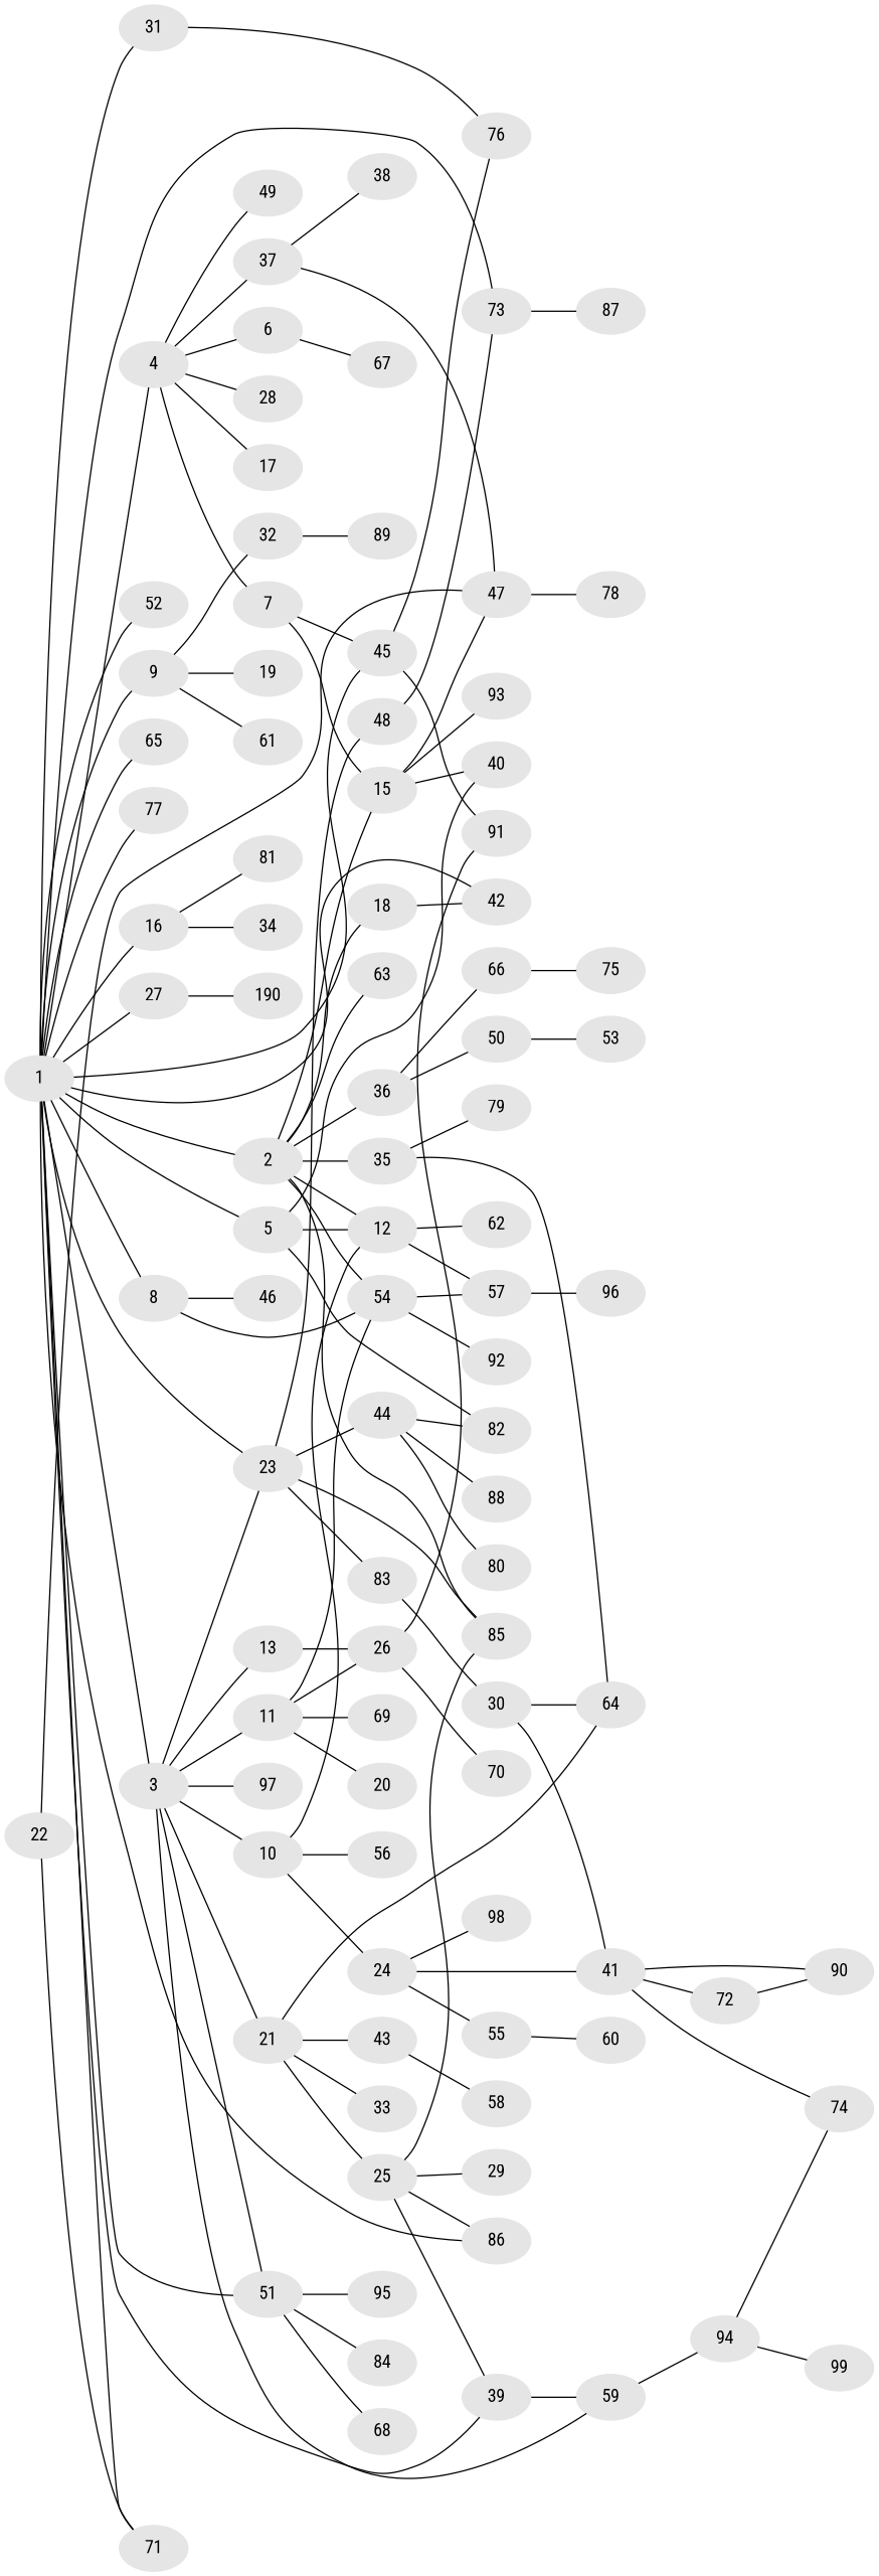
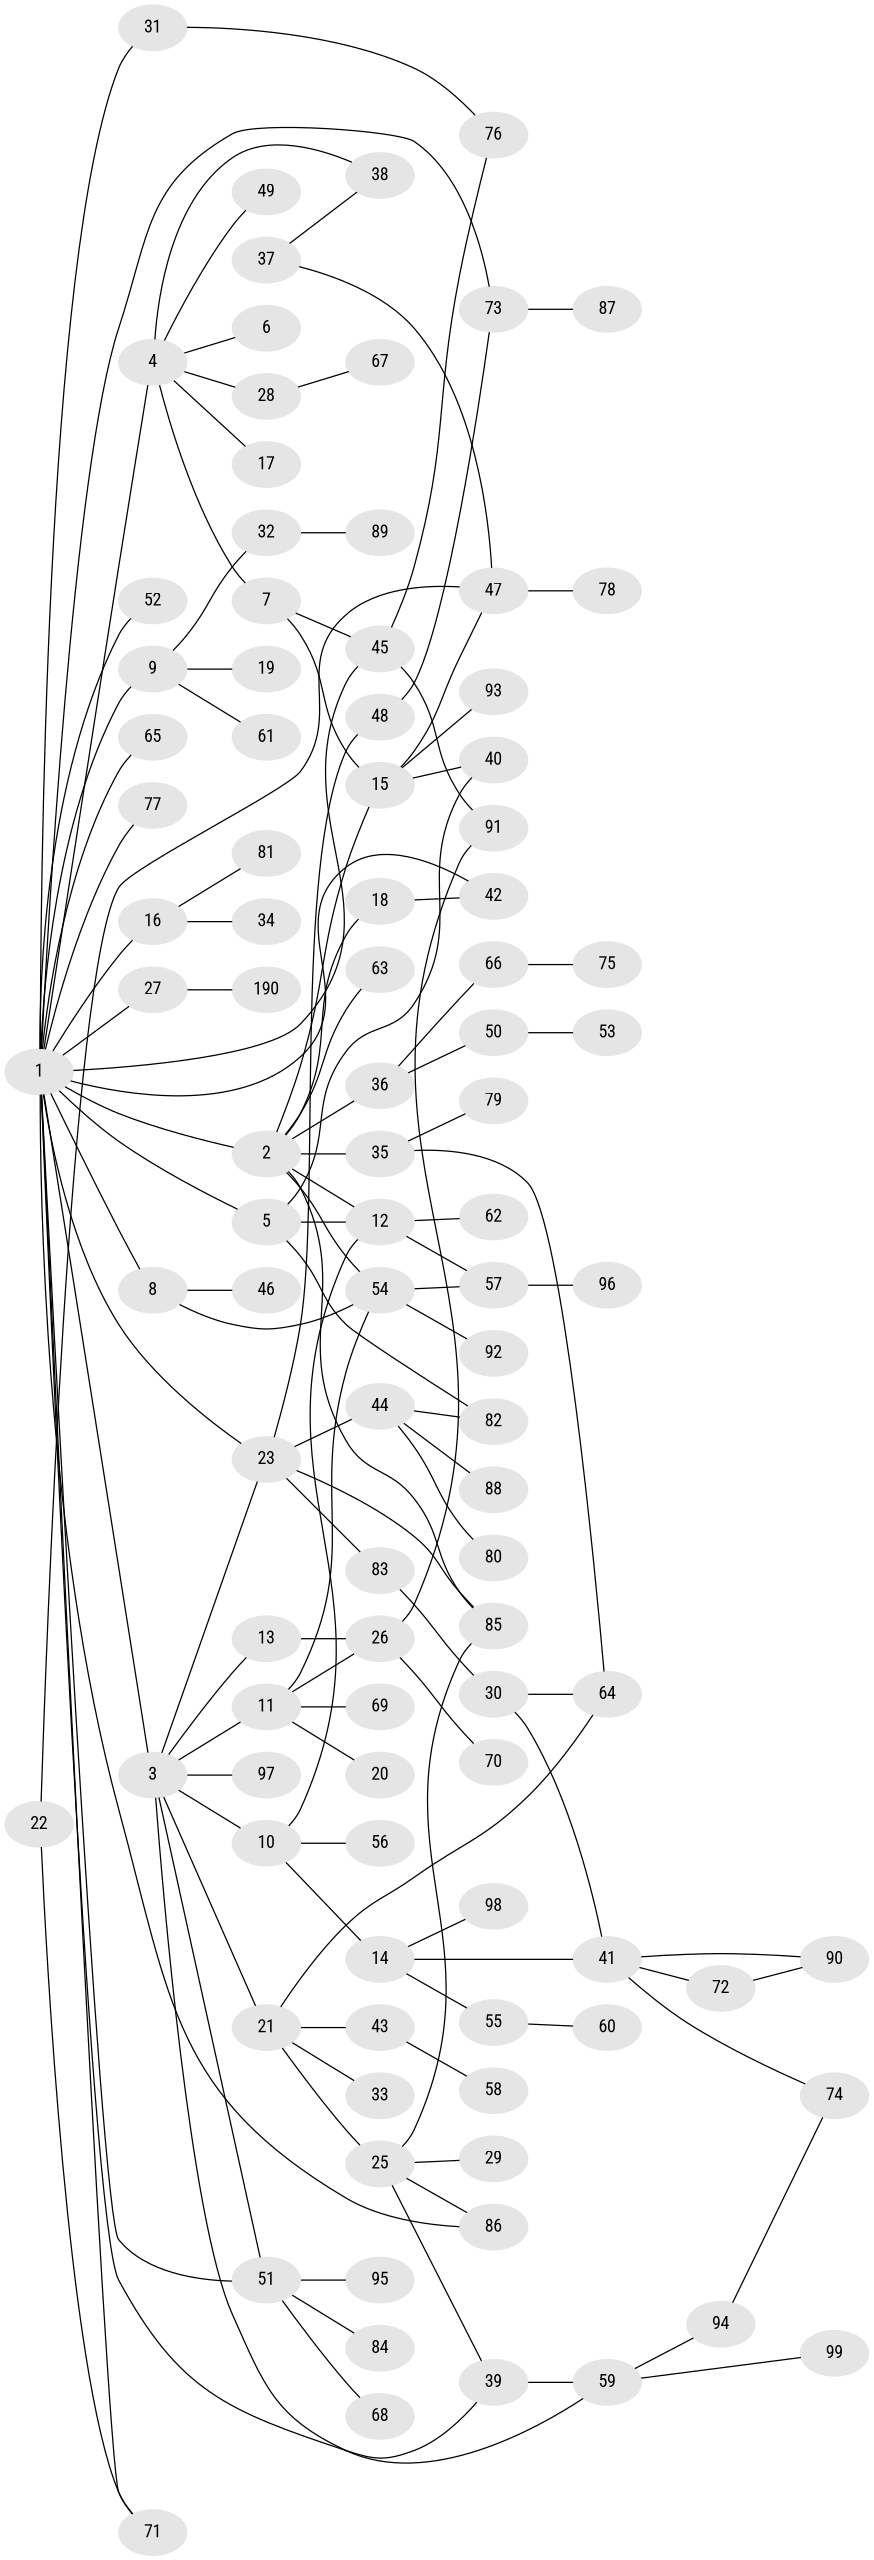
  graph {
    fontname="Roboto Condensed"
    rankdir=LR
    node [color=gray90 fontname="Roboto Condensed" style=filled]
    edge [fontname="Roboto Condensed"]
    1
    2
    3
    4
    5
    8
    9
    16
    23
    27
    31
    39
    42
    45
    51
    52
    65
    71
    73
    77
    86
    12
    15
    18
    35
    36
    54
    63
    85
    10
    11
    13
    21
    59
    97
    6
    7
    17
    28
    37
    49
    40
    82
    46
    19
    32
    61
    34
    81
    44
    48
    83
    n53 [label=190]
    76
    91
    68
    84
    95
    87
    57
    62
    47
    93
    64
    79
    50
    66
    92
-   24
+   24 [label=14]
    56
    20
    26
    69
    25
    33
    43
    94
    67
    38
    89
    41
    55
    98
    70
    96
    22
    78
    29
    58
    30
    80
    88
    72
    74
    90
    60
    53
    75
    99
    1 -- 2
    1 -- 3
    1 -- 4
    1 -- 5
    1 -- 8
    1 -- 9
    1 -- 16
    1 -- 23
    1 -- 27
    1 -- 31
    1 -- 39
    1 -- 42
    1 -- 45
    1 -- 51
    1 -- 52
    1 -- 65
    1 -- 71
    1 -- 73
    1 -- 77
    1 -- 86
    2 -- 12
    2 -- 15
    2 -- 18
    2 -- 35
    2 -- 36
    2 -- 54
    2 -- 63
    2 -- 85
    3 -- 23
    3 -- 51
    3 -- 10
    3 -- 11
    3 -- 13
    3 -- 21
    3 -- 59
    3 -- 97
    4 -- 6
    4 -- 7
    4 -- 17
    4 -- 28
-   4 -- 37
+   4 -- 38
    4 -- 49
    5 -- 12
    5 -- 40
    5 -- 82
    8 -- 54
    8 -- 46
    9 -- 19
    9 -- 32
    9 -- 61
    16 -- 34
    16 -- 81
    23 -- 85
    23 -- 44
    23 -- 48
    23 -- 83
    27 -- n53
    31 -- 76
    39 -- 59
    45 -- 76
    45 -- 91
    51 -- 68
    51 -- 84
    51 -- 95
    73 -- 87
    12 -- 57
    12 -- 62
    15 -- 40
    15 -- 47
    15 -- 93
    18 -- 42
    35 -- 64
    35 -- 79
    36 -- 50
    36 -- 66
    54 -- 57
    54 -- 92
    10 -- 12
    10 -- 24
    10 -- 56
    11 -- 54
    11 -- 20
    11 -- 26
    11 -- 69
    13 -- 26
    21 -- 64
    21 -- 25
    21 -- 33
    21 -- 43
    59 -- 94
-   6 -- 67
+   28 -- 67
    7 -- 45
    7 -- 15
    37 -- 47
    37 -- 38
    32 -- 89
    44 -- 82
    44 -- 80
    44 -- 88
    48 -- 73
    83 -- 30
    57 -- 96
    47 -- 78
    50 -- 53
    66 -- 75
    24 -- 41
    24 -- 55
    24 -- 98
    26 -- 91
    26 -- 70
    25 -- 39
    25 -- 86
    25 -- 85
    25 -- 29
    43 -- 58
    94 -- 74
-   94 -- 99
+   59 -- 99
    41 -- 72
    41 -- 74
    41 -- 90
    55 -- 60
    22 -- 71
    22 -- 47
    30 -- 64
    30 -- 41
    72 -- 90
  }
